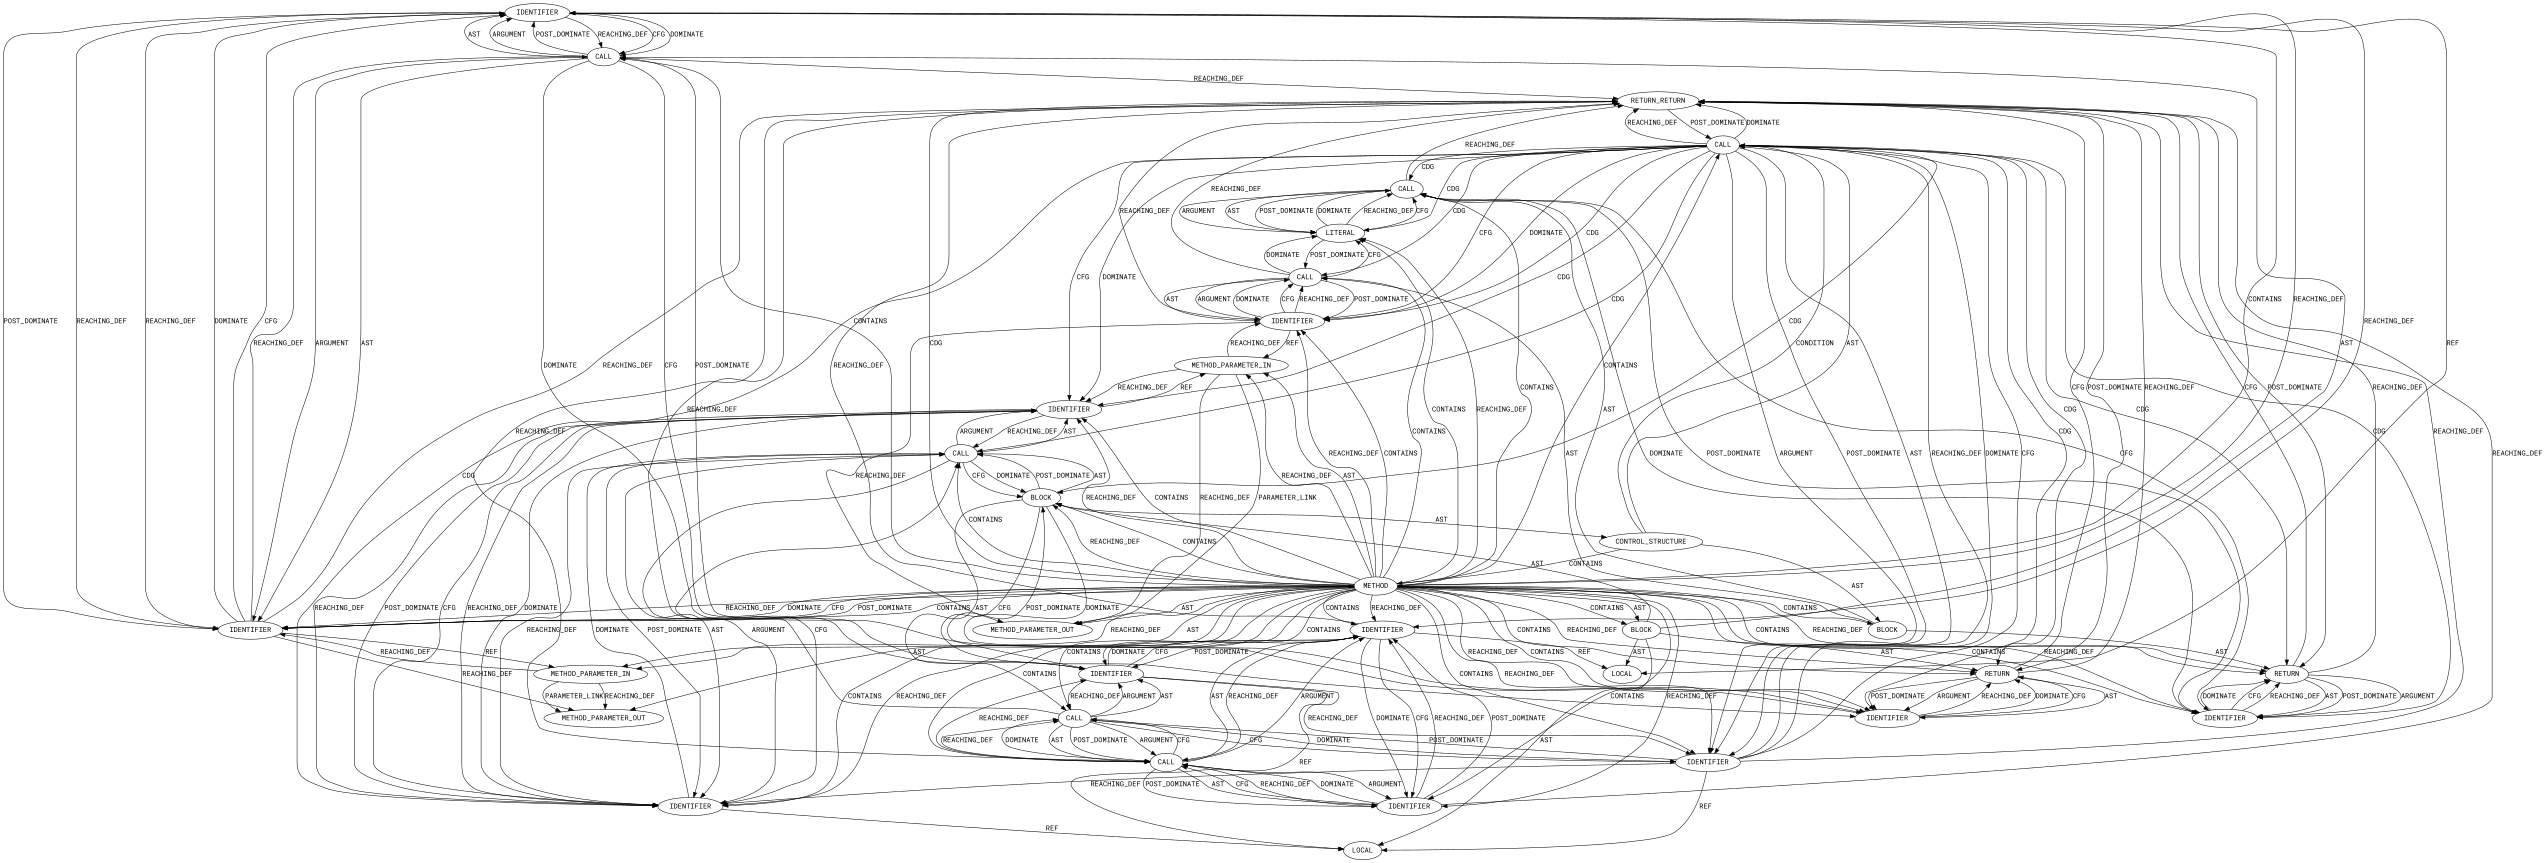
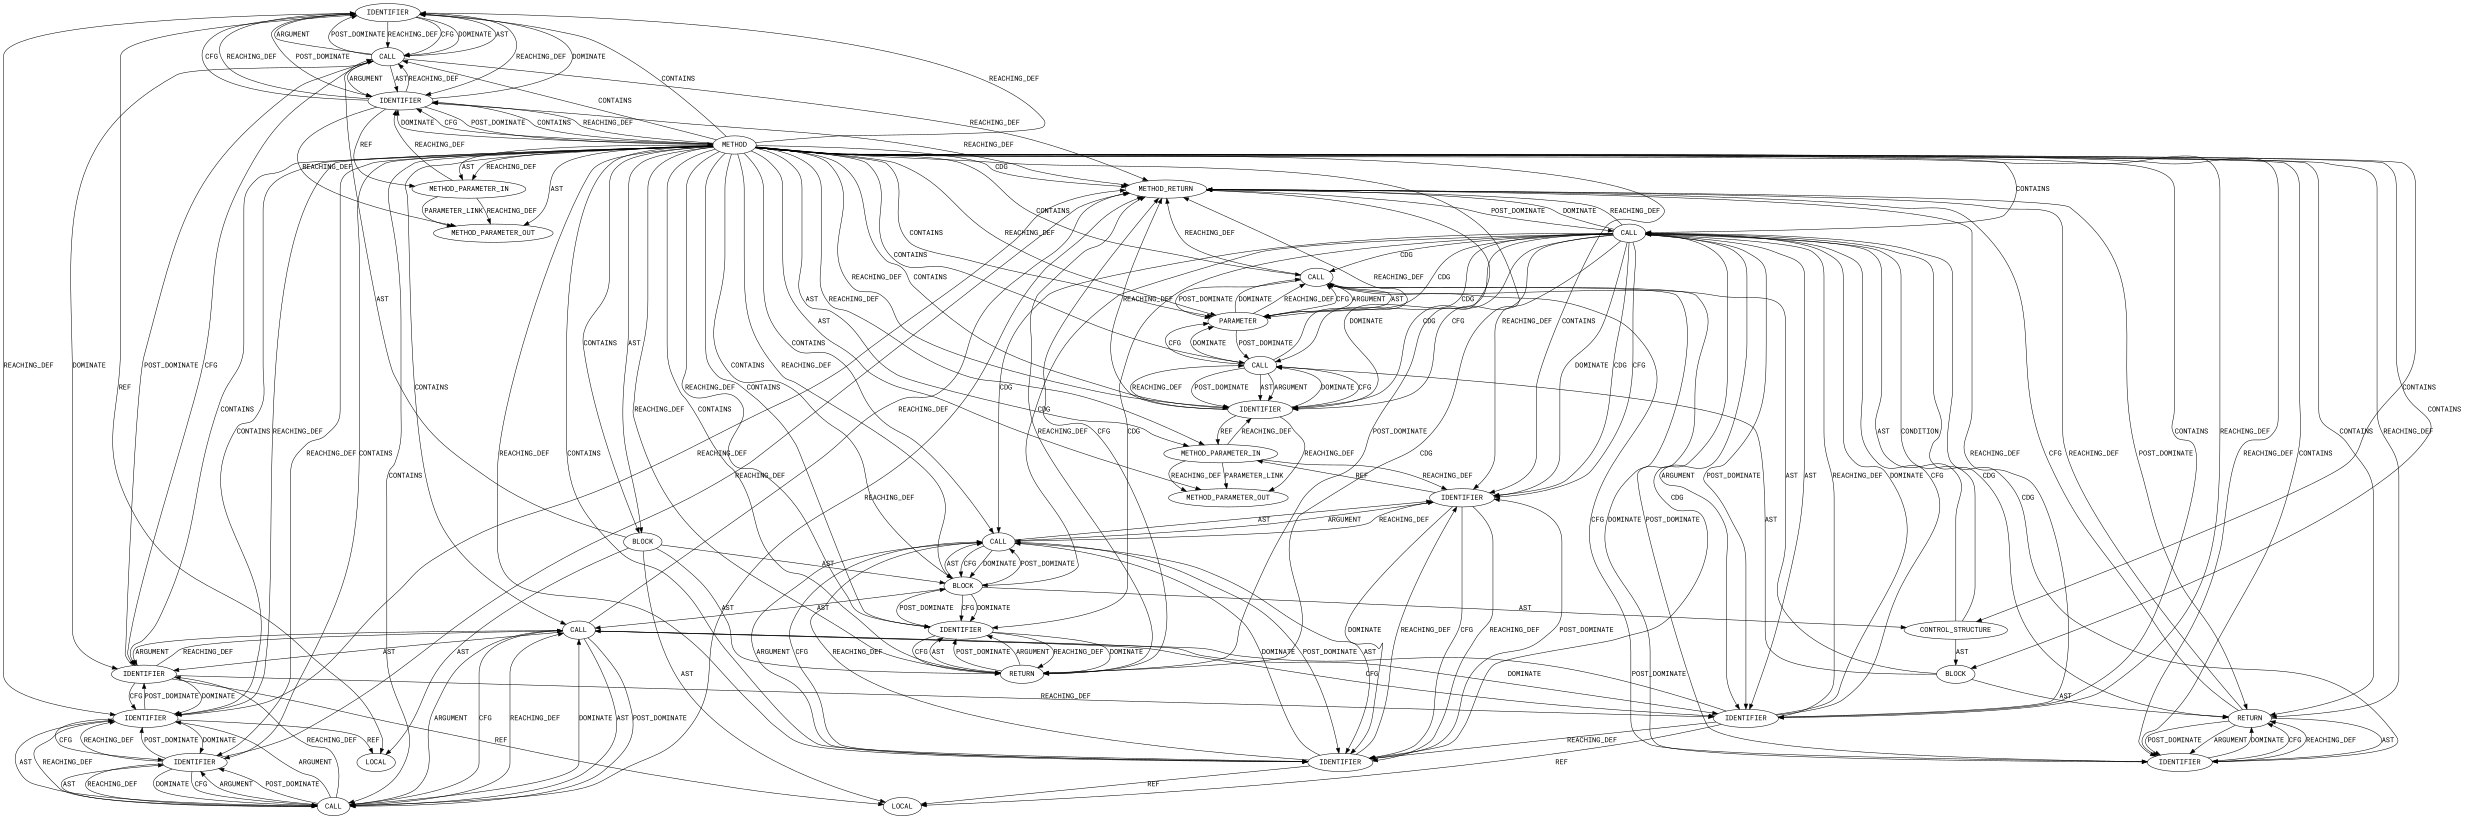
  digraph {
    fontname="Roboto Mono"
    node [ARGUMENT_INDEX=-1 CODE=_skb COLUMN_NUMBER=3 LINE_NUMBER=677 ORDER=1 TYPE_FULL_NAME="sk_buff*" fontname="Roboto Mono"]
    edge [fontname="Roboto Mono"]
    n1 [ARGUMENT_INDEX=2 CODE=skb COLUMN_NUMBER=22 LINE_NUMBER=681 NAME=skb ORDER=2 label=IDENTIFIER]
    n2 [CODE="skb_queue_walk(msg, skb)" COLUMN_NUMBER=2 DISPATCH_TYPE=STATIC_DISPATCH LINE_NUMBER=681 METHOD_FULL_NAME=skb_queue_walk NAME=skb_queue_walk ORDER=3 TYPE_FULL_NAME="<empty>" label=CALL]
    n3 [ARGUMENT_INDEX=1 CODE=msg COLUMN_NUMBER=17 LINE_NUMBER=681 NAME=msg TYPE_FULL_NAME="sk_buff_head*" label=IDENTIFIER]
    n4 [CODE="struct sk_buff* skb" COLUMN_NUMBER=17 LINE_NUMBER=679 NAME=skb label=LOCAL ARGUMENT_INDEX=""]
    n5 [ARGUMENT_INDEX=1 CODE=skb COLUMN_NUMBER=20 LINE_NUMBER=682 NAME=skb label=IDENTIFIER]
    n6 [ARGUMENT_INDEX=1 LINE_NUMBER=682 NAME=_skb label=IDENTIFIER]
-   n7 [CODE=RET COLUMN_NUMBER=1 EVALUATION_STRATEGY=BY_VALUE ORDER=4 TYPE_FULL_NAME=bool label=RETURN_RETURN ARGUMENT_INDEX=""]
+   n7 [CODE=RET COLUMN_NUMBER=1 EVALUATION_STRATEGY=BY_VALUE ORDER=4 TYPE_FULL_NAME=bool label=METHOD_RETURN ARGUMENT_INDEX=""]
    n8 [CODE="struct sk_buff_head *msg" COLUMN_NUMBER=25 EVALUATION_STRATEGY=BY_VALUE INDEX=1 IS_VARIADIC=false NAME=msg TYPE_FULL_NAME="sk_buff_head*" label=METHOD_PARAMETER_OUT ARGUMENT_INDEX=""]
    n9 [AST_PARENT_FULL_NAME="file_code_old-97bf6f81-tipc_buf_append-145.c:<global>" AST_PARENT_TYPE=TYPE_DECL CODE="bool tipc_msg_skb_clone(struct sk_buff_head *msg, struct sk_buff_head *cpy)\n{\n	struct sk_buff *skb, *_skb;\n\n	skb_queue_walk(msg, skb) {\n		_skb = skb_clone(skb, GFP_ATOMIC);\n		if (!_skb) {\n			__skb_queue_purge(cpy);\n			pr_err_ratelimited(\"Failed to clone buffer chain\\n\");\n			return false;\n		}\n		__skb_queue_tail(cpy, _skb);\n	}\n	return true;\n}" COLUMN_NUMBER=1 COLUMN_NUMBER_END=1 FILENAME="file_code_old-97bf6f81-tipc_buf_append-145.c" FULL_NAME=tipc_msg_skb_clone IS_EXTERNAL=false LINE_NUMBER_END=691 NAME=tipc_msg_skb_clone ORDER=15 SIGNATURE="bool tipc_msg_skb_clone (sk_buff_head*,sk_buff_head*)" label=METHOD ARGUMENT_INDEX="" TYPE_FULL_NAME=""]
    n10 [CODE="struct sk_buff_head *msg" COLUMN_NUMBER=25 EVALUATION_STRATEGY=BY_VALUE INDEX=1 IS_VARIADIC=false NAME=msg TYPE_FULL_NAME="sk_buff_head*" label=METHOD_PARAMETER_IN ARGUMENT_INDEX=""]
    n11 [ARGUMENT_INDEX=2 CODE="skb_clone(skb, GFP_ATOMIC)" COLUMN_NUMBER=10 DISPATCH_TYPE=STATIC_DISPATCH LINE_NUMBER=682 METHOD_FULL_NAME=skb_clone NAME=skb_clone ORDER=2 TYPE_FULL_NAME="<empty>" label=CALL]
    n12 [ARGUMENT_INDEX=2 CODE=GFP_ATOMIC COLUMN_NUMBER=25 LINE_NUMBER=682 NAME=GFP_ATOMIC ORDER=2 TYPE_FULL_NAME=ANY label=IDENTIFIER]
    n13 [CODE="struct sk_buff_head *cpy" COLUMN_NUMBER=51 EVALUATION_STRATEGY=BY_VALUE INDEX=2 IS_VARIADIC=false NAME=cpy ORDER=2 TYPE_FULL_NAME="sk_buff_head*" label=METHOD_PARAMETER_IN ARGUMENT_INDEX=""]
    n14 [ARGUMENT_INDEX=1 CODE=cpy COLUMN_NUMBER=22 LINE_NUMBER=684 NAME=cpy TYPE_FULL_NAME="sk_buff_head*" label=IDENTIFIER]
    n15 [ARGUMENT_INDEX=1 CODE=cpy COLUMN_NUMBER=20 LINE_NUMBER=688 NAME=cpy TYPE_FULL_NAME="sk_buff_head*" label=IDENTIFIER]
    n16 [CODE="struct sk_buff_head *cpy" COLUMN_NUMBER=51 EVALUATION_STRATEGY=BY_VALUE INDEX=2 IS_VARIADIC=false NAME=cpy ORDER=2 TYPE_FULL_NAME="sk_buff_head*" label=METHOD_PARAMETER_OUT ARGUMENT_INDEX=""]
    n17 [CODE="__skb_queue_purge(cpy)" COLUMN_NUMBER=4 DISPATCH_TYPE=STATIC_DISPATCH LINE_NUMBER=684 METHOD_FULL_NAME=__skb_queue_purge NAME=__skb_queue_purge TYPE_FULL_NAME="<empty>" label=CALL]
    n18 [ARGUMENT_INDEX=2 COLUMN_NUMBER=25 LINE_NUMBER=688 NAME=_skb ORDER=2 label=IDENTIFIER]
    n19 [CODE="__skb_queue_tail(cpy, _skb)" DISPATCH_TYPE=STATIC_DISPATCH LINE_NUMBER=688 METHOD_FULL_NAME=__skb_queue_tail NAME=__skb_queue_tail ORDER=3 TYPE_FULL_NAME="<empty>" label=CALL]
    n20 [ARGUMENT_INDEX=1 COLUMN_NUMBER=8 LINE_NUMBER=683 NAME=_skb label=IDENTIFIER]
    n21 [CODE="_skb = skb_clone(skb, GFP_ATOMIC)" DISPATCH_TYPE=STATIC_DISPATCH LINE_NUMBER=682 METHOD_FULL_NAME="<operator>.assignment" NAME="<operator>.assignment" TYPE_FULL_NAME="<empty>" label=CALL]
    n22 [CODE="struct sk_buff* _skb" COLUMN_NUMBER=23 LINE_NUMBER=679 NAME=_skb ORDER=2 label=LOCAL ARGUMENT_INDEX=""]
    n23 [CODE="!_skb" COLUMN_NUMBER=7 DISPATCH_TYPE=STATIC_DISPATCH LINE_NUMBER=683 METHOD_FULL_NAME="<operator>.logicalNot" NAME="<operator>.logicalNot" TYPE_FULL_NAME="<empty>" label=CALL]
    n24 [CODE="return false;" COLUMN_NUMBER=4 LINE_NUMBER=686 ORDER=3 label=RETURN TYPE_FULL_NAME=""]
    n25 [CODE="return true;" COLUMN_NUMBER=2 LINE_NUMBER=690 ORDER=5 label=RETURN TYPE_FULL_NAME=""]
    n26 [CODE=true COLUMN_NUMBER=9 LINE_NUMBER=690 NAME=true TYPE_FULL_NAME=ANY label=IDENTIFIER]
    n27 [ARGUMENT_INDEX=4 CODE="{\n		_skb = skb_clone(skb, GFP_ATOMIC);\n		if (!_skb) {\n			__skb_queue_purge(cpy);\n			pr_err_ratelimited(\"Failed to clone buffer chain\\n\");\n			return false;\n		}\n		__skb_queue_tail(cpy, _skb);\n	}" COLUMN_NUMBER=27 LINE_NUMBER=681 ORDER=4 TYPE_FULL_NAME=void label=BLOCK]
    n28 [CODE=false COLUMN_NUMBER=11 LINE_NUMBER=686 NAME=false TYPE_FULL_NAME=ANY label=IDENTIFIER]
-   n29 [ARGUMENT_INDEX=1 CODE="\"Failed to clone buffer chain\\n\"" COLUMN_NUMBER=23 LINE_NUMBER=685 TYPE_FULL_NAME=char label=LITERAL]
+   n29 [ARGUMENT_INDEX=1 CODE="\"Failed to clone buffer chain\\n\"" COLUMN_NUMBER=23 LINE_NUMBER=685 TYPE_FULL_NAME=char label=PARAMETER]
    n30 [CODE="pr_err_ratelimited(\"Failed to clone buffer chain\\n\")" COLUMN_NUMBER=4 DISPATCH_TYPE=STATIC_DISPATCH LINE_NUMBER=685 METHOD_FULL_NAME=pr_err_ratelimited NAME=pr_err_ratelimited ORDER=2 TYPE_FULL_NAME="<empty>" label=CALL]
    n31 [CODE="if (!_skb)" CONTROL_STRUCTURE_TYPE=IF LINE_NUMBER=683 ORDER=2 PARSER_TYPE_NAME=CASTIfStatement label=CONTROL_STRUCTURE TYPE_FULL_NAME=""]
    n32 [CODE="{\n	struct sk_buff *skb, *_skb;\n\n	skb_queue_walk(msg, skb) {\n		_skb = skb_clone(skb, GFP_ATOMIC);\n		if (!_skb) {\n			__skb_queue_purge(cpy);\n			pr_err_ratelimited(\"Failed to clone buffer chain\\n\");\n			return false;\n		}\n		__skb_queue_tail(cpy, _skb);\n	}\n	return true;\n}" COLUMN_NUMBER=1 LINE_NUMBER=678 ORDER=3 TYPE_FULL_NAME=void label=BLOCK]
    n33 [CODE="{\n			__skb_queue_purge(cpy);\n			pr_err_ratelimited(\"Failed to clone buffer chain\\n\");\n			return false;\n		}" COLUMN_NUMBER=14 LINE_NUMBER=683 ORDER=2 TYPE_FULL_NAME=void label=BLOCK]
    n1 -> n2 [VARIABLE=skb label=REACHING_DEF]
    n1 -> n2 [label=CFG]
    n1 -> n2 [label=DOMINATE]
    n1 -> n3 [label=POST_DOMINATE]
    n1 -> n3 [VARIABLE=skb label=REACHING_DEF]
    n1 -> n4 [label=REF]
    n1 -> n5 [VARIABLE=skb label=REACHING_DEF]
    n2 -> n1 [label=AST]
    n2 -> n1 [label=ARGUMENT]
    n2 -> n1 [label=POST_DOMINATE]
    n2 -> n3 [label=ARGUMENT]
    n2 -> n3 [label=AST]
    n2 -> n6 [label=CFG]
    n2 -> n6 [label=DOMINATE]
    n2 -> n7 [VARIABLE="skb_queue_walk(msg, skb)" label=REACHING_DEF]
    n3 -> n1 [VARIABLE=msg label=REACHING_DEF]
    n3 -> n1 [label=DOMINATE]
    n3 -> n1 [label=CFG]
    n3 -> n2 [VARIABLE=msg label=REACHING_DEF]
    n3 -> n7 [VARIABLE=msg label=REACHING_DEF]
    n3 -> n8 [VARIABLE=msg label=REACHING_DEF]
    n3 -> n9 [label=POST_DOMINATE]
    n3 -> n10 [label=REF]
    n5 -> n4 [label=REF]
    n5 -> n6 [label=POST_DOMINATE]
    n5 -> n7 [VARIABLE=skb label=REACHING_DEF]
    n5 -> n11 [VARIABLE=skb label=REACHING_DEF]
    n5 -> n12 [label=DOMINATE]
    n5 -> n12 [label=CFG]
    n6 -> n2 [label=POST_DOMINATE]
    n6 -> n5 [label=DOMINATE]
    n6 -> n5 [label=CFG]
    n6 -> n20 [VARIABLE=_skb label=REACHING_DEF]
    n6 -> n21 [VARIABLE=_skb label=REACHING_DEF]
    n6 -> n22 [label=REF]
    n7 -> n23 [label=POST_DOMINATE]
    n7 -> n24 [label=POST_DOMINATE]
    n7 -> n25 [label=POST_DOMINATE]
    n9 -> n1 [label=CONTAINS]
    n9 -> n1 [label=REACHING_DEF]
    n9 -> n2 [label=CONTAINS]
    n9 -> n3 [label=CONTAINS]
    n9 -> n3 [label=REACHING_DEF]
    n9 -> n3 [label=DOMINATE]
    n9 -> n3 [label=CFG]
    n9 -> n5 [label=CONTAINS]
    n9 -> n5 [label=REACHING_DEF]
    n9 -> n6 [label=CONTAINS]
    n9 -> n7 [label=CDG]
    n9 -> n8 [label=AST]
    n9 -> n10 [label=AST]
    n9 -> n10 [label=REACHING_DEF]
    n9 -> n11 [label=CONTAINS]
    n9 -> n12 [label=CONTAINS]
    n9 -> n12 [label=REACHING_DEF]
    n9 -> n13 [label=AST]
    n9 -> n13 [label=REACHING_DEF]
    n9 -> n14 [label=REACHING_DEF]
    n9 -> n14 [label=CONTAINS]
    n9 -> n15 [label=REACHING_DEF]
    n9 -> n15 [label=CONTAINS]
    n9 -> n16 [label=AST]
    n9 -> n17 [label=CONTAINS]
    n9 -> n18 [label=CONTAINS]
    n9 -> n18 [label=REACHING_DEF]
    n9 -> n19 [label=CONTAINS]
    n9 -> n20 [label=CONTAINS]
    n9 -> n20 [label=REACHING_DEF]
    n9 -> n21 [label=CONTAINS]
    n9 -> n23 [label=CONTAINS]
    n9 -> n24 [label=REACHING_DEF]
    n9 -> n24 [label=CONTAINS]
    n9 -> n25 [label=CONTAINS]
    n9 -> n25 [label=REACHING_DEF]
    n9 -> n26 [label=CONTAINS]
    n9 -> n26 [label=REACHING_DEF]
    n9 -> n27 [label=REACHING_DEF]
    n9 -> n27 [label=CONTAINS]
    n9 -> n28 [label=CONTAINS]
    n9 -> n28 [label=REACHING_DEF]
    n9 -> n29 [label=CONTAINS]
    n9 -> n29 [label=REACHING_DEF]
    n9 -> n30 [label=CONTAINS]
-   n31 -> n9 [label=CONTAINS]
+   n9 -> n31 [label=CONTAINS]
    n9 -> n32 [label=CONTAINS]
    n9 -> n32 [label=AST]
    n9 -> n33 [label=CONTAINS]
    n10 -> n3 [VARIABLE=msg label=REACHING_DEF]
    n10 -> n8 [label=PARAMETER_LINK]
    n10 -> n8 [VARIABLE=msg label=REACHING_DEF]
    n11 -> n5 [label=ARGUMENT]
    n11 -> n5 [label=AST]
    n11 -> n6 [VARIABLE="skb_clone(skb, GFP_ATOMIC)" label=REACHING_DEF]
    n11 -> n7 [VARIABLE="skb_clone(skb, GFP_ATOMIC)" label=REACHING_DEF]
    n11 -> n12 [label=ARGUMENT]
    n11 -> n12 [label=POST_DOMINATE]
    n11 -> n12 [label=AST]
    n11 -> n21 [label=CFG]
    n11 -> n21 [VARIABLE="skb_clone(skb, GFP_ATOMIC)" label=REACHING_DEF]
    n11 -> n21 [label=DOMINATE]
    n12 -> n5 [VARIABLE=GFP_ATOMIC label=REACHING_DEF]
    n12 -> n5 [label=POST_DOMINATE]
    n12 -> n7 [VARIABLE=GFP_ATOMIC label=REACHING_DEF]
    n12 -> n11 [label=CFG]
    n12 -> n11 [VARIABLE=GFP_ATOMIC label=REACHING_DEF]
    n12 -> n11 [label=DOMINATE]
    n13 -> n14 [VARIABLE=cpy label=REACHING_DEF]
    n13 -> n15 [VARIABLE=cpy label=REACHING_DEF]
    n13 -> n16 [VARIABLE=cpy label=REACHING_DEF]
    n13 -> n16 [label=PARAMETER_LINK]
    n14 -> n7 [VARIABLE=cpy label=REACHING_DEF]
    n14 -> n13 [label=REF]
    n14 -> n16 [VARIABLE=cpy label=REACHING_DEF]
    n14 -> n17 [label=DOMINATE]
    n14 -> n17 [label=CFG]
    n14 -> n17 [VARIABLE=cpy label=REACHING_DEF]
    n15 -> n13 [label=REF]
    n15 -> n18 [label=CFG]
    n15 -> n18 [VARIABLE=cpy label=REACHING_DEF]
    n15 -> n18 [label=DOMINATE]
    n15 -> n19 [VARIABLE=cpy label=REACHING_DEF]
    n17 -> n7 [VARIABLE="__skb_queue_purge(cpy)" label=REACHING_DEF]
    n17 -> n14 [label=POST_DOMINATE]
    n17 -> n14 [label=AST]
    n17 -> n14 [label=ARGUMENT]
    n17 -> n29 [label=CFG]
    n17 -> n29 [label=DOMINATE]
    n18 -> n15 [VARIABLE=_skb label=REACHING_DEF]
    n18 -> n15 [label=POST_DOMINATE]
    n18 -> n19 [label=CFG]
    n18 -> n19 [VARIABLE=_skb label=REACHING_DEF]
    n18 -> n19 [label=DOMINATE]
    n18 -> n22 [label=REF]
    n19 -> n15 [label=AST]
    n19 -> n15 [label=ARGUMENT]
    n19 -> n18 [label=POST_DOMINATE]
    n19 -> n18 [label=ARGUMENT]
    n19 -> n18 [label=AST]
    n19 -> n27 [label=CFG]
    n19 -> n27 [label=DOMINATE]
    n20 -> n7 [VARIABLE=_skb label=REACHING_DEF]
    n20 -> n18 [VARIABLE=_skb label=REACHING_DEF]
    n20 -> n21 [label=POST_DOMINATE]
    n20 -> n22 [label=REF]
    n20 -> n23 [VARIABLE=_skb label=REACHING_DEF]
    n20 -> n23 [label=DOMINATE]
    n20 -> n23 [label=CFG]
    n21 -> n6 [label=ARGUMENT]
    n21 -> n6 [label=AST]
    n21 -> n7 [VARIABLE="_skb = skb_clone(skb, GFP_ATOMIC)" label=REACHING_DEF]
    n21 -> n11 [label=AST]
    n21 -> n11 [label=ARGUMENT]
    n21 -> n11 [label=POST_DOMINATE]
    n21 -> n20 [label=CFG]
    n21 -> n20 [label=DOMINATE]
    n23 -> n7 [label=DOMINATE]
    n23 -> n7 [VARIABLE="!_skb" label=REACHING_DEF]
    n23 -> n14 [label=CFG]
    n23 -> n14 [label=DOMINATE]
    n23 -> n14 [label=CDG]
    n23 -> n15 [label=CDG]
    n23 -> n15 [label=CFG]
    n23 -> n15 [label=DOMINATE]
    n23 -> n17 [label=CDG]
    n23 -> n18 [label=CDG]
    n23 -> n19 [label=CDG]
    n23 -> n20 [label=ARGUMENT]
    n23 -> n20 [label=AST]
    n23 -> n20 [label=POST_DOMINATE]
    n23 -> n24 [label=CDG]
    n23 -> n25 [label=CDG]
    n23 -> n26 [label=CDG]
    n23 -> n27 [label=CDG]
    n23 -> n28 [label=CDG]
    n23 -> n29 [label=CDG]
    n23 -> n30 [label=CDG]
    n24 -> n7 [VARIABLE="<RET>" label=REACHING_DEF]
    n24 -> n7 [label=CFG]
    n24 -> n28 [label=AST]
    n24 -> n28 [label=POST_DOMINATE]
    n24 -> n28 [label=ARGUMENT]
    n25 -> n7 [VARIABLE="<RET>" label=REACHING_DEF]
    n25 -> n7 [label=CFG]
    n25 -> n26 [label=AST]
    n25 -> n26 [label=POST_DOMINATE]
    n25 -> n26 [label=ARGUMENT]
    n26 -> n25 [VARIABLE=true label=REACHING_DEF]
    n26 -> n25 [label=DOMINATE]
    n26 -> n25 [label=CFG]
    n26 -> n27 [label=POST_DOMINATE]
    n27 -> n19 [label=POST_DOMINATE]
    n27 -> n19 [label=AST]
    n27 -> n21 [label=AST]
    n27 -> n26 [label=CFG]
    n27 -> n26 [label=DOMINATE]
    n27 -> n31 [label=AST]
    n28 -> n24 [label=DOMINATE]
    n28 -> n24 [label=CFG]
    n28 -> n24 [VARIABLE=false label=REACHING_DEF]
    n28 -> n30 [label=POST_DOMINATE]
    n29 -> n17 [label=POST_DOMINATE]
    n29 -> n30 [label=DOMINATE]
    n29 -> n30 [VARIABLE="\"Failed to clone buffer chain\\n\"" label=REACHING_DEF]
    n29 -> n30 [label=CFG]
    n30 -> n7 [VARIABLE="pr_err_ratelimited(\"Failed to clone buffer chain\\n\")" label=REACHING_DEF]
    n30 -> n28 [label=DOMINATE]
    n30 -> n28 [label=CFG]
    n30 -> n29 [label=ARGUMENT]
    n30 -> n29 [label=AST]
    n30 -> n29 [label=POST_DOMINATE]
    n31 -> n23 [label=AST]
    n31 -> n23 [label=CONDITION]
    n31 -> n33 [label=AST]
    n32 -> n2 [label=AST]
    n32 -> n4 [label=AST]
    n32 -> n22 [label=AST]
    n32 -> n25 [label=AST]
    n32 -> n27 [label=AST]
    n33 -> n17 [label=AST]
    n33 -> n24 [label=AST]
    n33 -> n30 [label=AST]
  }
